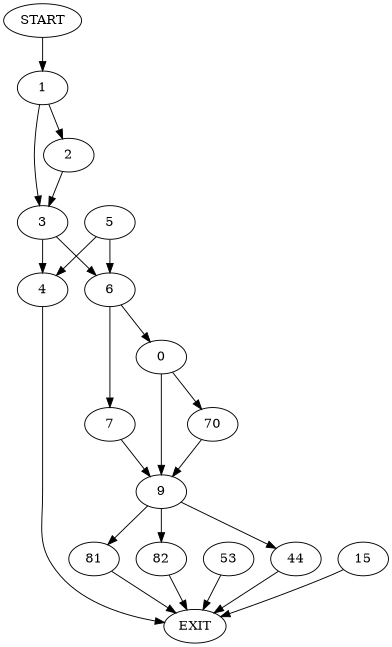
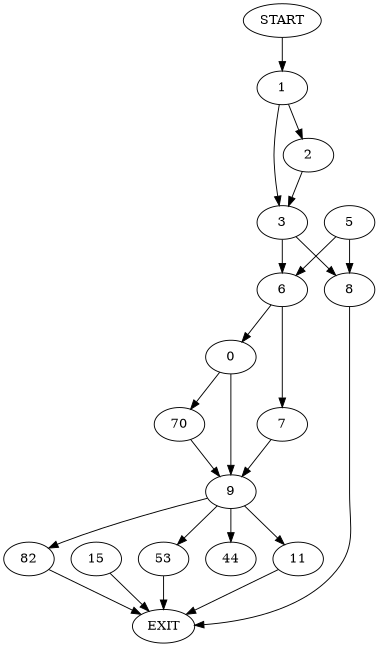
  digraph {
    n1 [label=START]
    1
    2
    3
    n5 [label=EXIT]
-   4
+   4 [label=8]
    6
    5
    7
    n10 [label=0]
    9
    n12 [label=70]
-   11 [label=81]
+   11
    n14 [label=82]
    n15 [label=53]
    n16 [label=44]
    15
    n1 -> 1
    1 -> 2
    1 -> 3
    2 -> 3
    3 -> 4
    3 -> 6
    4 -> n5
    6 -> 7
    6 -> n10
    5 -> 4
    5 -> 6
    7 -> 9
    n10 -> 9
    n10 -> n12
    9 -> 11
    9 -> n14
+   9 -> n15
    9 -> n16
    n12 -> 9
    11 -> n5
    n14 -> n5
    n15 -> n5
-   n16 -> n5
    15 -> n5
  }
